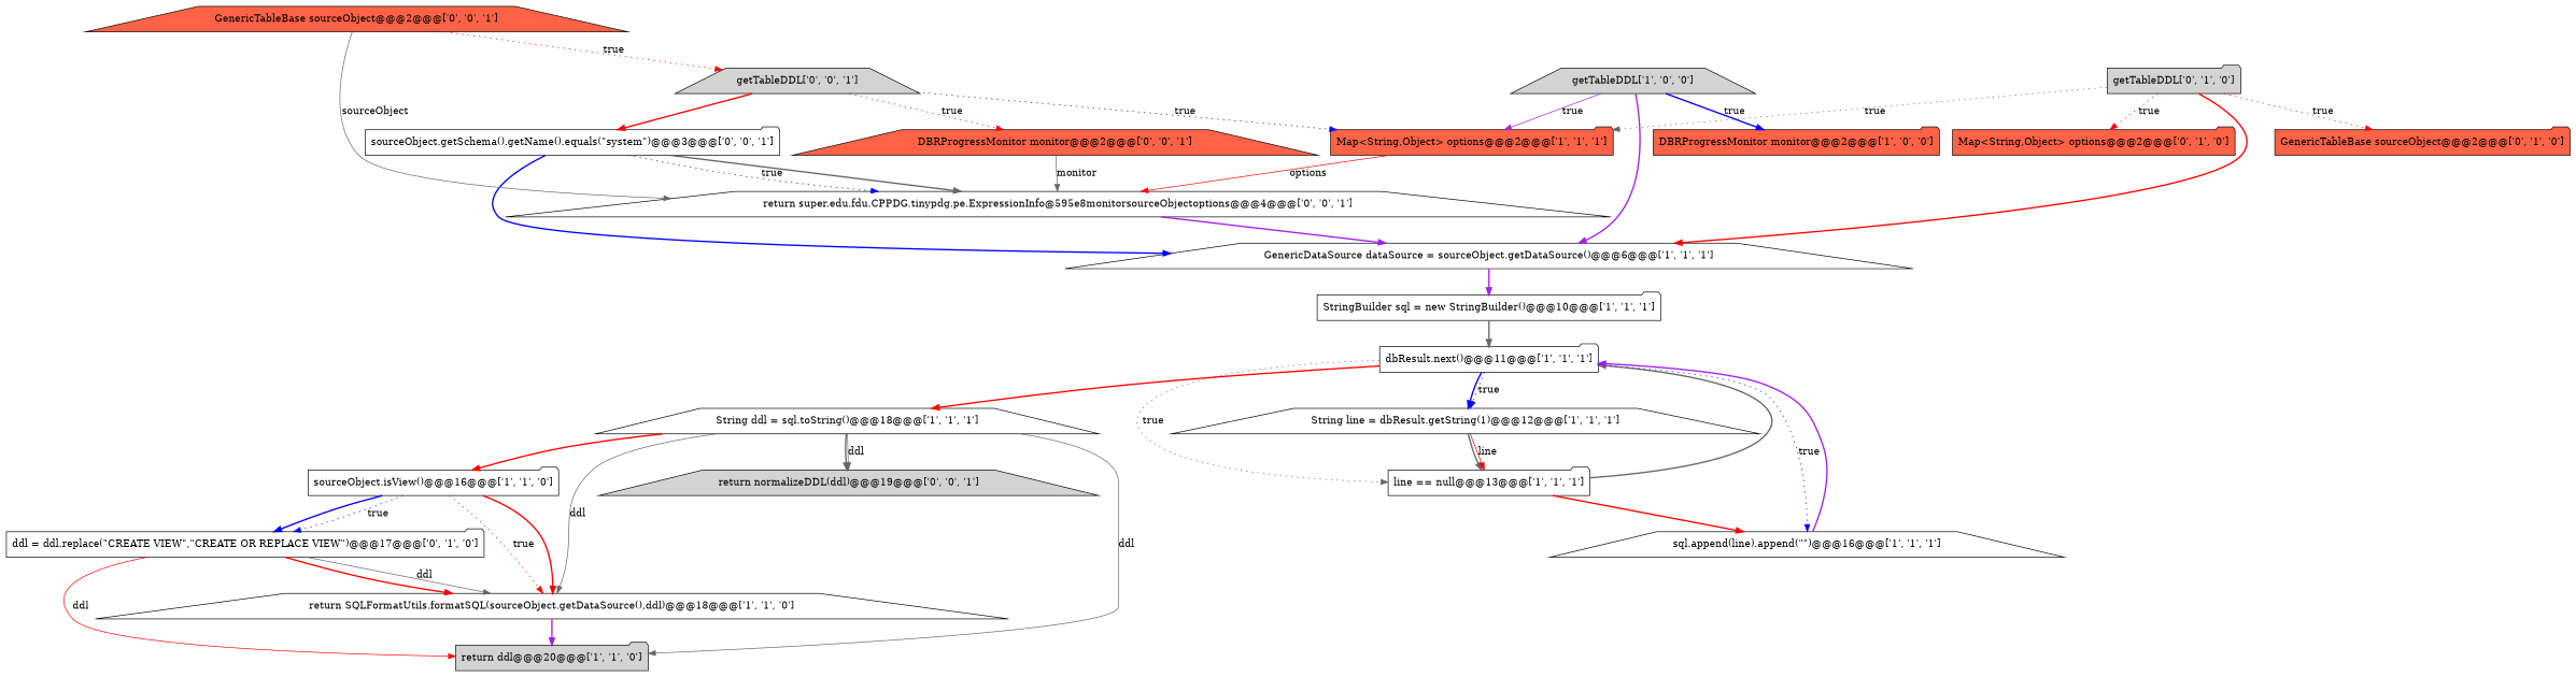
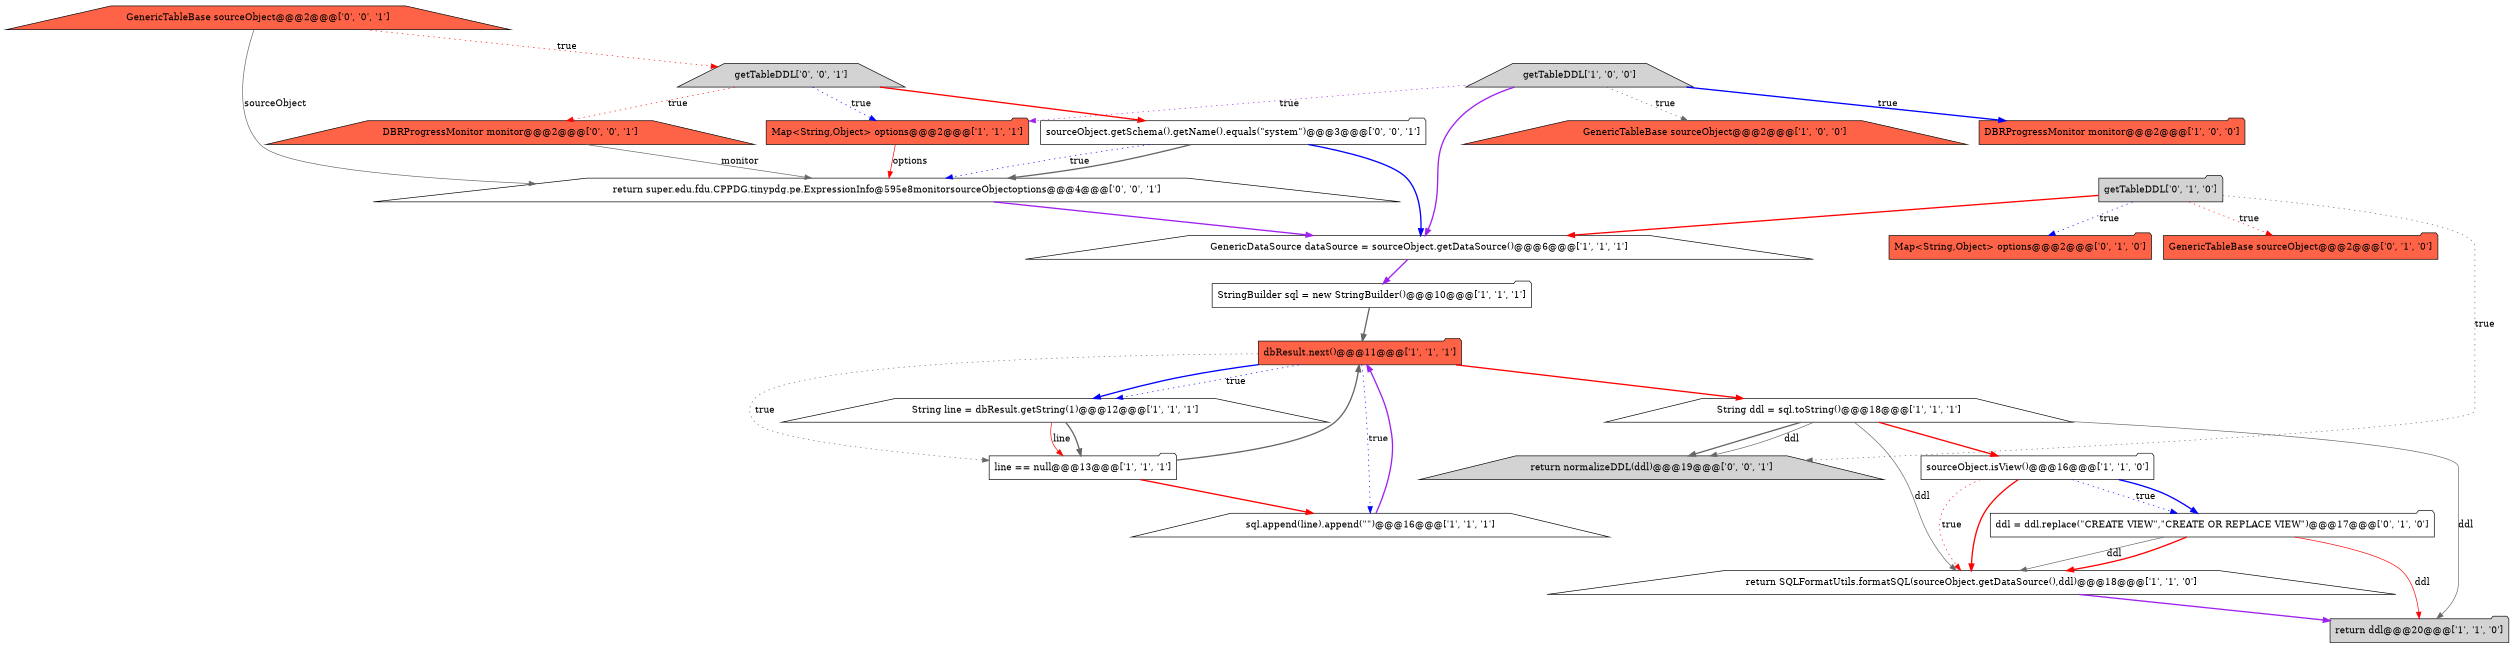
  digraph {
    node [fillcolor=white shape=trapezium style=filled]
    edge [color=gray40 style=bold]
    n1 [label="return SQLFormatUtils.formatSQL(sourceObject.getDataSource(),ddl)@@@18@@@['1', '1', '0']"]
    n2 [fillcolor=lightgray label="return ddl@@@20@@@['1', '1', '0']" shape=folder]
    n3 [label="sourceObject.getSchema().getName().equals(\"system\")@@@3@@@['0', '0', '1']" shape=folder]
    n4 [label="GenericDataSource dataSource = sourceObject.getDataSource()@@@6@@@['1', '1', '1']"]
    n5 [label="return super.edu.fdu.CPPDG.tinypdg.pe.ExpressionInfo@595e8monitorsourceObjectoptions@@@4@@@['0', '0', '1']"]
    n6 [label="StringBuilder sql = new StringBuilder()@@@10@@@['1', '1', '1']" shape=folder]
    n7 [fillcolor=tomato label="GenericTableBase sourceObject@@@2@@@['0', '1', '0']" shape=folder]
+   n8 [fillcolor=tomato label="GenericTableBase sourceObject@@@2@@@['1', '0', '0']"]
    n9 [label="line == null@@@13@@@['1', '1', '1']" shape=folder]
-   n10 [label="dbResult.next()@@@11@@@['1', '1', '1']" shape=folder]
+   n10 [fillcolor=tomato label="dbResult.next()@@@11@@@['1', '1', '1']" shape=folder]
    n11 [label="sql.append(line).append(\"\")@@@16@@@['1', '1', '1']"]
    n12 [label="String line = dbResult.getString(1)@@@12@@@['1', '1', '1']"]
    n13 [label="String ddl = sql.toString()@@@18@@@['1', '1', '1']"]
    n14 [fillcolor=tomato label="DBRProgressMonitor monitor@@@2@@@['1', '0', '0']" shape=folder]
    n15 [fillcolor=tomato label="DBRProgressMonitor monitor@@@2@@@['0', '0', '1']"]
    n16 [fillcolor=lightgray label="return normalizeDDL(ddl)@@@19@@@['0', '0', '1']"]
    n17 [label="sourceObject.isView()@@@16@@@['1', '1', '0']" shape=folder]
    n18 [fillcolor=tomato label="Map<String,Object> options@@@2@@@['0', '1', '0']" shape=folder]
    n19 [fillcolor=lightgray label="getTableDDL['1', '0', '0']"]
    n20 [fillcolor=tomato label="Map<String,Object> options@@@2@@@['1', '1', '1']" shape=folder]
    n21 [label="ddl = ddl.replace(\"CREATE VIEW\",\"CREATE OR REPLACE VIEW\")@@@17@@@['0', '1', '0']" shape=folder]
    n22 [fillcolor=tomato label="GenericTableBase sourceObject@@@2@@@['0', '0', '1']"]
    n23 [fillcolor=lightgray label="getTableDDL['0', '0', '1']"]
    n24 [fillcolor=lightgray label="getTableDDL['0', '1', '0']" shape=folder]
    n1 -> n2 [color=purple]
    n3 -> n4 [color=blue]
    n3 -> n5
    n3 -> n5 [color=blue label=true style=dotted]
    n4 -> n6 [color=purple]
    n5 -> n4 [color=purple]
    n6 -> n10
    n9 -> n10
    n9 -> n11 [color=red]
    n10 -> n9 [label=true style=dotted]
    n10 -> n11 [color=blue label=true style=dotted]
    n10 -> n12 [color=blue]
    n10 -> n12 [color=blue label=true style=dotted]
    n10 -> n13 [color=red]
    n11 -> n10 [color=purple]
    n12 -> n9
    n12 -> n9 [color=red label=line style=solid]
    n13 -> n1 [label=ddl style=solid]
    n13 -> n2 [label=ddl style=solid]
    n13 -> n16
    n13 -> n16 [label=ddl style=solid]
    n13 -> n17 [color=red]
    n15 -> n5 [label=monitor style=solid]
    n17 -> n1 [color=red label=true style=dotted]
    n17 -> n1 [color=red]
    n17 -> n21 [color=blue label=true style=dotted]
    n17 -> n21 [color=blue]
    n19 -> n4 [color=purple]
+   n19 -> n8 [label=true style=dotted]
    n19 -> n14 [color=blue label=true]
-   n19 -> n20 [color=purple label=true style=solid]
+   n19 -> n20 [color=purple label=true style=dotted]
    n20 -> n5 [color=red label=options style=solid]
    n21 -> n1 [label=ddl style=solid]
    n21 -> n1 [color=red]
    n21 -> n2 [color=red label=ddl style=solid]
    n22 -> n5 [label=sourceObject style=solid]
    n22 -> n23 [color=red label=true style=dotted]
    n23 -> n3 [color=red]
    n23 -> n15 [color=red label=true style=dotted]
    n23 -> n20 [color=blue label=true style=dotted]
    n24 -> n4 [color=red]
    n24 -> n7 [color=red label=true style=dotted]
-   n24 -> n18 [color=red label=true style=dotted]
-   n24 -> n20 [label=true style=dotted]
+   n24 -> n18 [color=blue label=true style=dotted]
+   n24 -> n16 [label=true style=dotted]
  }
